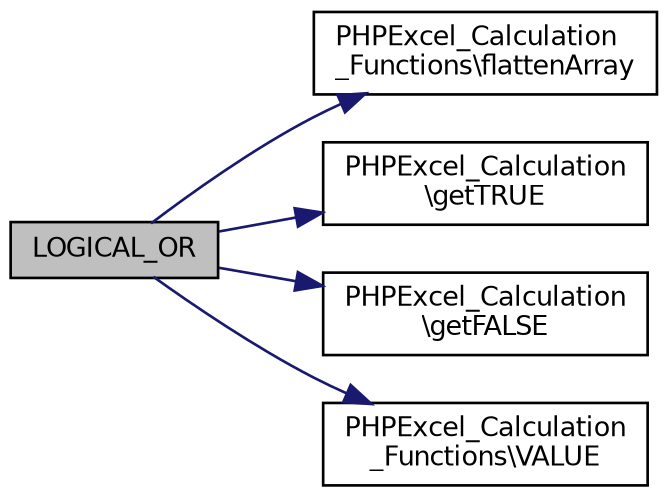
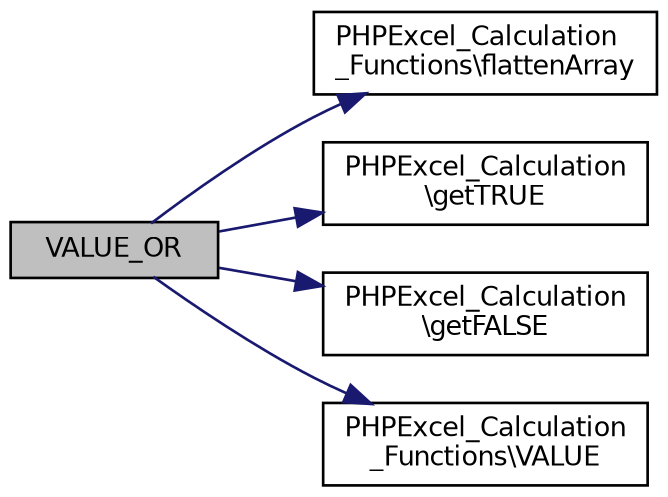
  digraph {
    rankdir=LR
    node [color=black fillcolor=white fontname=Helvetica fontsize=10 shape=record style=filled]
    edge [color=midnightblue fontname=Helvetica fontsize=10 labelfontname=Helvetica labelfontsize=10 style=solid]
-   n1 [fillcolor=grey75 fontcolor=black height=0.2 label=LOGICAL_OR width=0.4]
+   n1 [fillcolor=grey75 fontcolor=black height=0.2 label=VALUE_OR width=0.4]
    n2 [height=0.2 label="PHPExcel_Calculation\l_Functions\\flattenArray" width=0.4]
    n3 [height=0.2 label="PHPExcel_Calculation\l\\getTRUE" width=0.4]
    n4 [height=0.2 label="PHPExcel_Calculation\l\\getFALSE" width=0.4]
    n5 [height=0.2 label="PHPExcel_Calculation\l_Functions\\VALUE" width=0.4]
    n1 -> n2
    n1 -> n3
    n1 -> n4
    n1 -> n5
  }
